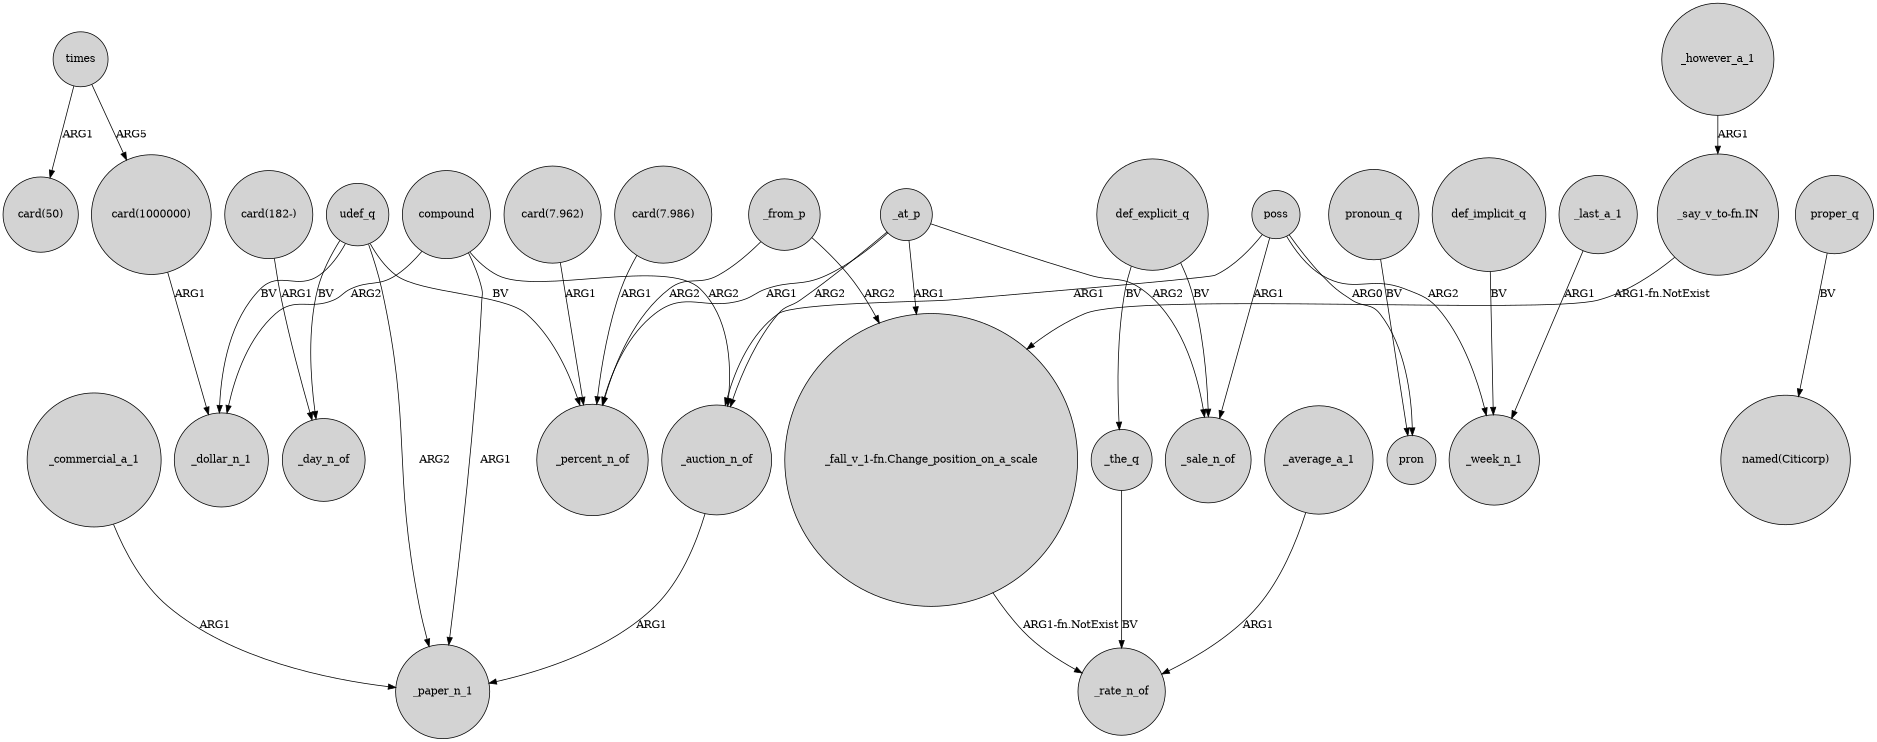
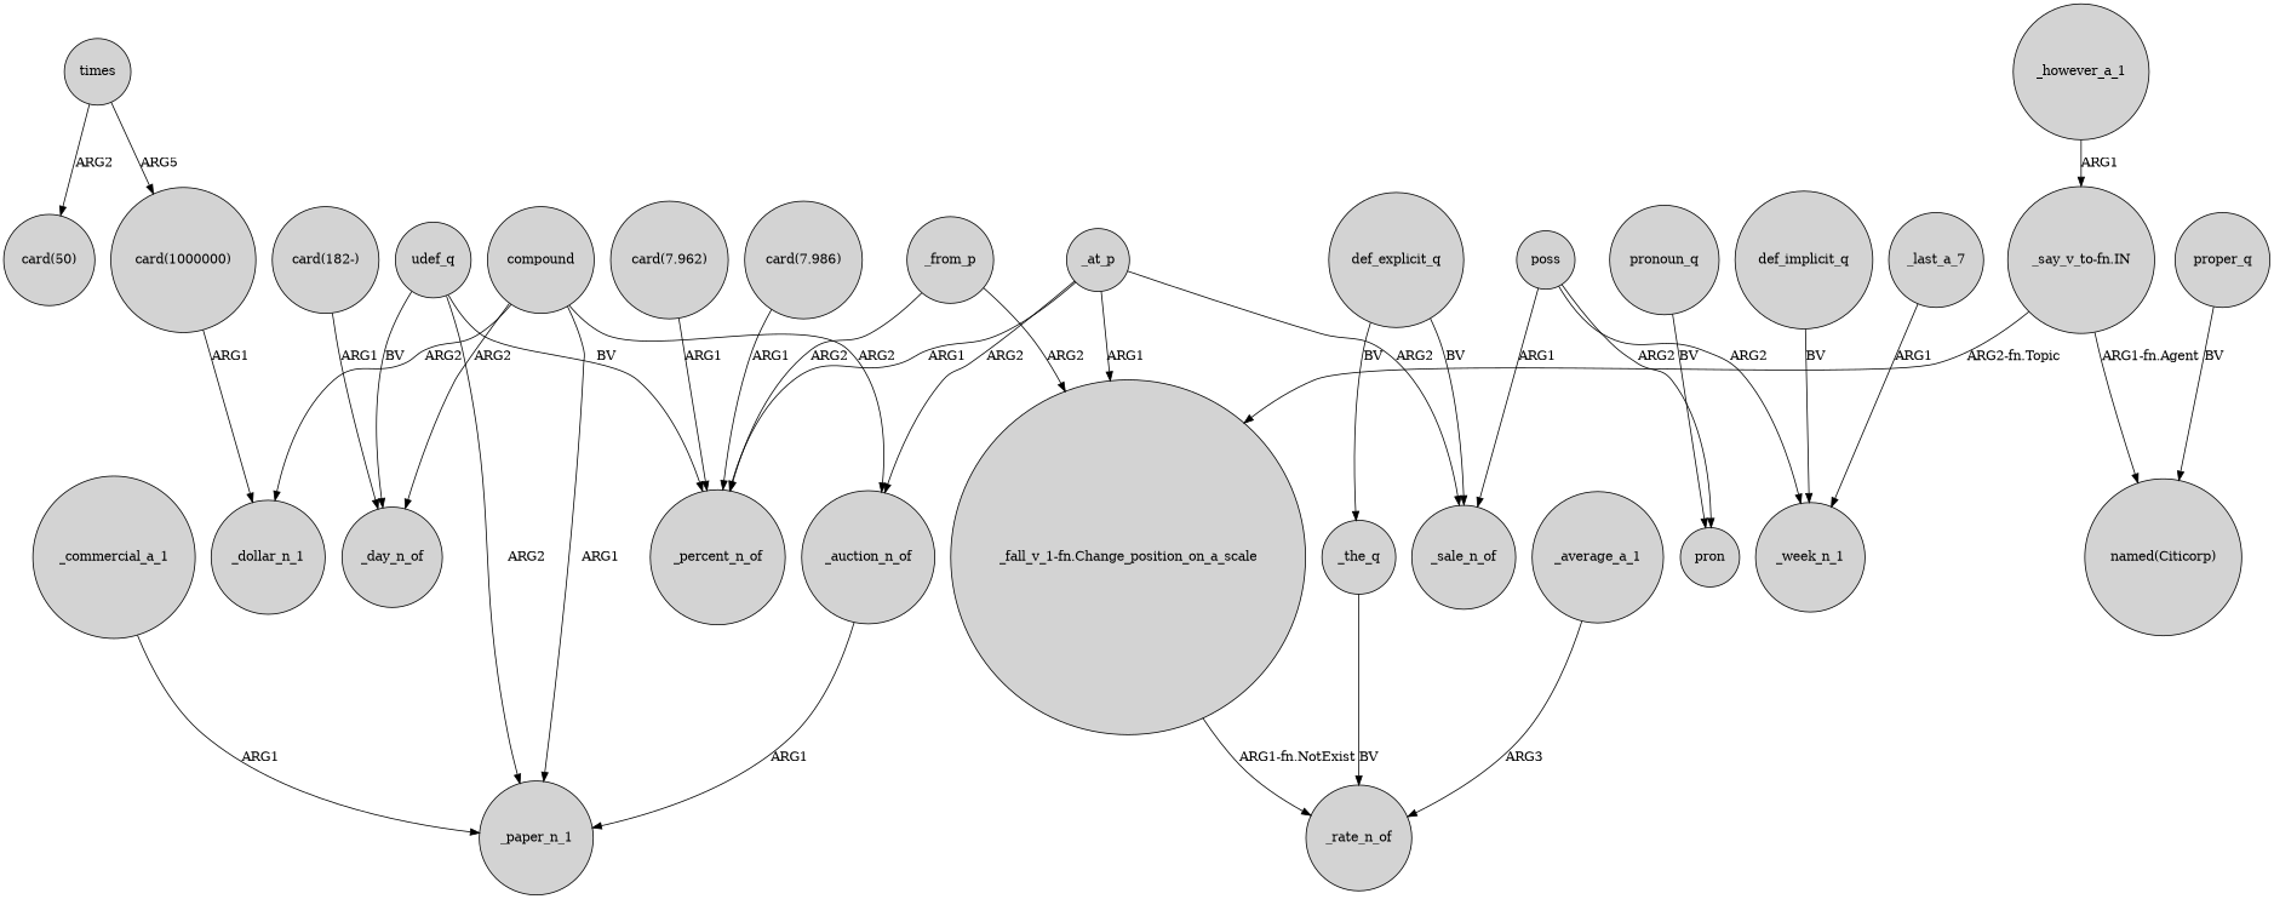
  digraph {
    node [shape=circle style=filled]
    times
    "card(50)"
    "card(1000000)"
    _dollar_n_1
    "card(7.962)"
    _percent_n_of
    def_implicit_q
    _week_n_1
    poss
    pron
    _sale_n_of
    _auction_n_of
    _paper_n_1
    _from_p
    "_fall_v_1-fn.Change_position_on_a_scale"
    _rate_n_of
    proper_q
    "named(Citicorp)"
    compound
    _day_n_of
    "card(7.986)"
    udef_q
    def_explicit_q
    _the_q
    "card(182-)"
    _however_a_1
    "_say_v_to-fn.IN"
    pronoun_q
    _at_p
    _commercial_a_1
-   _last_a_1
+   _last_a_1 [label=_last_a_7]
    _average_a_1
-   times -> "card(50)" [label=ARG1]
+   times -> "card(50)" [label=ARG2]
    times -> "card(1000000)" [label=ARG5]
    "card(1000000)" -> _dollar_n_1 [label=ARG1]
    "card(7.962)" -> _percent_n_of [label=ARG1]
    def_implicit_q -> _week_n_1 [label=BV]
    poss -> _week_n_1 [label=ARG2]
-   poss -> pron [label=ARG0]
+   poss -> pron [label=ARG2]
    poss -> _sale_n_of [label=ARG1]
-   poss -> _auction_n_of [label=ARG1]
    _auction_n_of -> _paper_n_1 [label=ARG1]
    _from_p -> _percent_n_of [label=ARG2]
    _from_p -> "_fall_v_1-fn.Change_position_on_a_scale" [label=ARG2]
    "_fall_v_1-fn.Change_position_on_a_scale" -> _rate_n_of [label="ARG1-fn.NotExist"]
    proper_q -> "named(Citicorp)" [label=BV]
    compound -> _dollar_n_1 [label=ARG2]
    compound -> _auction_n_of [label=ARG2]
    compound -> _paper_n_1 [label=ARG1]
+   compound -> _day_n_of [label=ARG2]
    "card(7.986)" -> _percent_n_of [label=ARG1]
-   udef_q -> _dollar_n_1 [label=BV]
    udef_q -> _percent_n_of [label=BV]
    udef_q -> _paper_n_1 [label=ARG2]
    udef_q -> _day_n_of [label=BV]
    def_explicit_q -> _sale_n_of [label=BV]
    def_explicit_q -> _the_q [label=BV]
    _the_q -> _rate_n_of [label=BV]
    "card(182-)" -> _day_n_of [label=ARG1]
    _however_a_1 -> "_say_v_to-fn.IN" [label=ARG1]
-   "_say_v_to-fn.IN" -> "_fall_v_1-fn.Change_position_on_a_scale" [label="ARG1-fn.NotExist"]
+   "_say_v_to-fn.IN" -> "_fall_v_1-fn.Change_position_on_a_scale" [label="ARG2-fn.Topic"]
+   "_say_v_to-fn.IN" -> "named(Citicorp)" [label="ARG1-fn.Agent"]
    pronoun_q -> pron [label=BV]
    _at_p -> _percent_n_of [label=ARG1]
    _at_p -> _sale_n_of [label=ARG2]
    _at_p -> _auction_n_of [label=ARG2]
    _at_p -> "_fall_v_1-fn.Change_position_on_a_scale" [label=ARG1]
    _commercial_a_1 -> _paper_n_1 [label=ARG1]
    _last_a_1 -> _week_n_1 [label=ARG1]
-   _average_a_1 -> _rate_n_of [label=ARG1]
+   _average_a_1 -> _rate_n_of [label=ARG3]
  }
